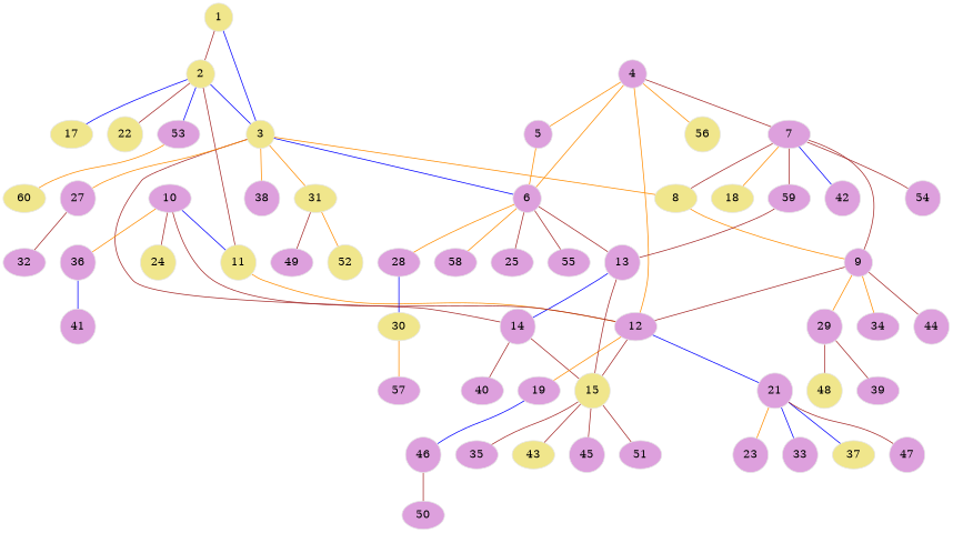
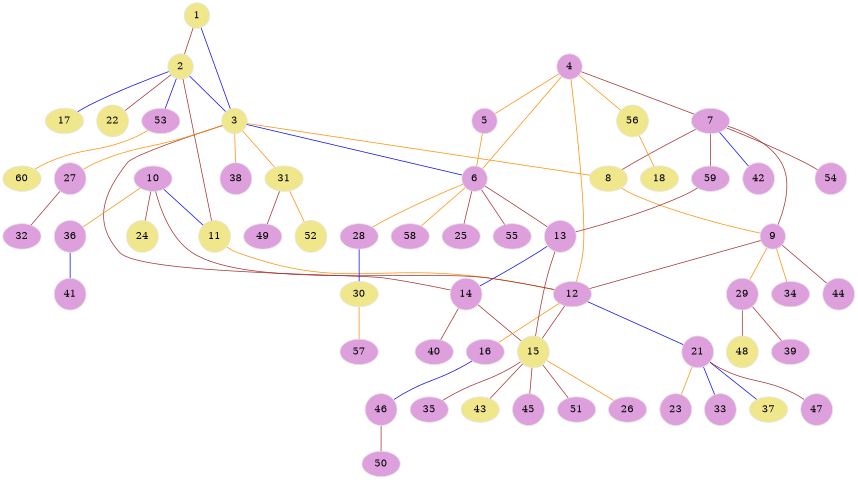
  graph {
    node [color=gray90 fillcolor=plum shape=circle style=filled]
    edge [color=brown]
    1 [fillcolor=khaki]
    2 [fillcolor=khaki]
    3 [fillcolor=khaki]
    11 [fillcolor=khaki]
    17 [fillcolor=khaki shape=ellipse]
    22 [fillcolor=khaki]
    53 [shape=ellipse]
    6
    8 [fillcolor=khaki shape=ellipse]
    14
    27
    31 [fillcolor=khaki shape=ellipse]
    38
    12 [shape=ellipse]
    60 [fillcolor=khaki shape=ellipse]
    13
    25 [shape=ellipse]
    28 [shape=ellipse]
    55 [shape=ellipse]
    58 [shape=ellipse]
    9
    15 [fillcolor=khaki]
    40 [shape=ellipse]
    32 [shape=ellipse]
    49 [shape=ellipse]
    52 [fillcolor=khaki]
    4
    5
    7 [shape=ellipse]
    56 [fillcolor=khaki]
    18 [fillcolor=khaki shape=ellipse]
    42
    54
    59 [shape=ellipse]
-   16 [shape=ellipse label=19]
+   16 [shape=ellipse]
    21
    30 [fillcolor=khaki shape=ellipse]
    29
    34 [shape=ellipse]
    44
    39 [shape=ellipse]
    48 [fillcolor=khaki]
    10 [shape=ellipse]
    24 [fillcolor=khaki]
    36
    41
+   26 [shape=ellipse]
    35 [shape=ellipse]
    43 [fillcolor=khaki shape=ellipse]
    45
    51 [shape=ellipse]
    46
    23
    33
    37 [fillcolor=khaki shape=ellipse]
    47
    50 [shape=ellipse]
    57 [shape=ellipse]
    1 -- 2
    1 -- 3 [color=blue]
    2 -- 3 [color=blue]
    2 -- 11
    2 -- 17 [color=blue]
    2 -- 22
    2 -- 53 [color=blue]
    3 -- 6 [color=blue]
    3 -- 8 [color=darkorange]
    3 -- 14
    3 -- 27 [color=darkorange]
    3 -- 31 [color=darkorange]
    3 -- 38 [color=darkorange]
    11 -- 12 [color=darkorange]
    53 -- 60 [color=darkorange]
    6 -- 13
    6 -- 25
    6 -- 28 [color=darkorange]
    6 -- 55
    6 -- 58 [color=darkorange]
    8 -- 9 [color=darkorange]
    14 -- 15
    14 -- 40
    27 -- 32
    31 -- 49
    31 -- 52 [color=darkorange]
    12 -- 15
    12 -- 16 [color=darkorange]
    12 -- 21 [color=blue]
    13 -- 14 [color=blue]
    13 -- 15
    28 -- 30 [color=blue]
    9 -- 12
    9 -- 29 [color=darkorange]
    9 -- 34 [color=darkorange]
    9 -- 44
+   15 -- 26 [color=darkorange]
    15 -- 35
    15 -- 43
    15 -- 45
    15 -- 51
    4 -- 6 [color=darkorange]
    4 -- 12 [color=darkorange]
    4 -- 5 [color=darkorange]
    4 -- 7
    4 -- 56 [color=darkorange]
    5 -- 6 [color=darkorange]
    7 -- 8
    7 -- 9
-   7 -- 18 [color=darkorange]
+   56 -- 18 [color=darkorange]
    7 -- 42 [color=blue]
    7 -- 54
    7 -- 59
    59 -- 13
    16 -- 46 [color=blue]
    21 -- 23 [color=darkorange]
    21 -- 33 [color=blue]
    21 -- 37 [color=blue]
    21 -- 47
    30 -- 57 [color=darkorange]
    29 -- 39
    29 -- 48
    10 -- 11 [color=blue]
    10 -- 12
    10 -- 24
    10 -- 36 [color=darkorange]
    36 -- 41 [color=blue]
    46 -- 50
  }
